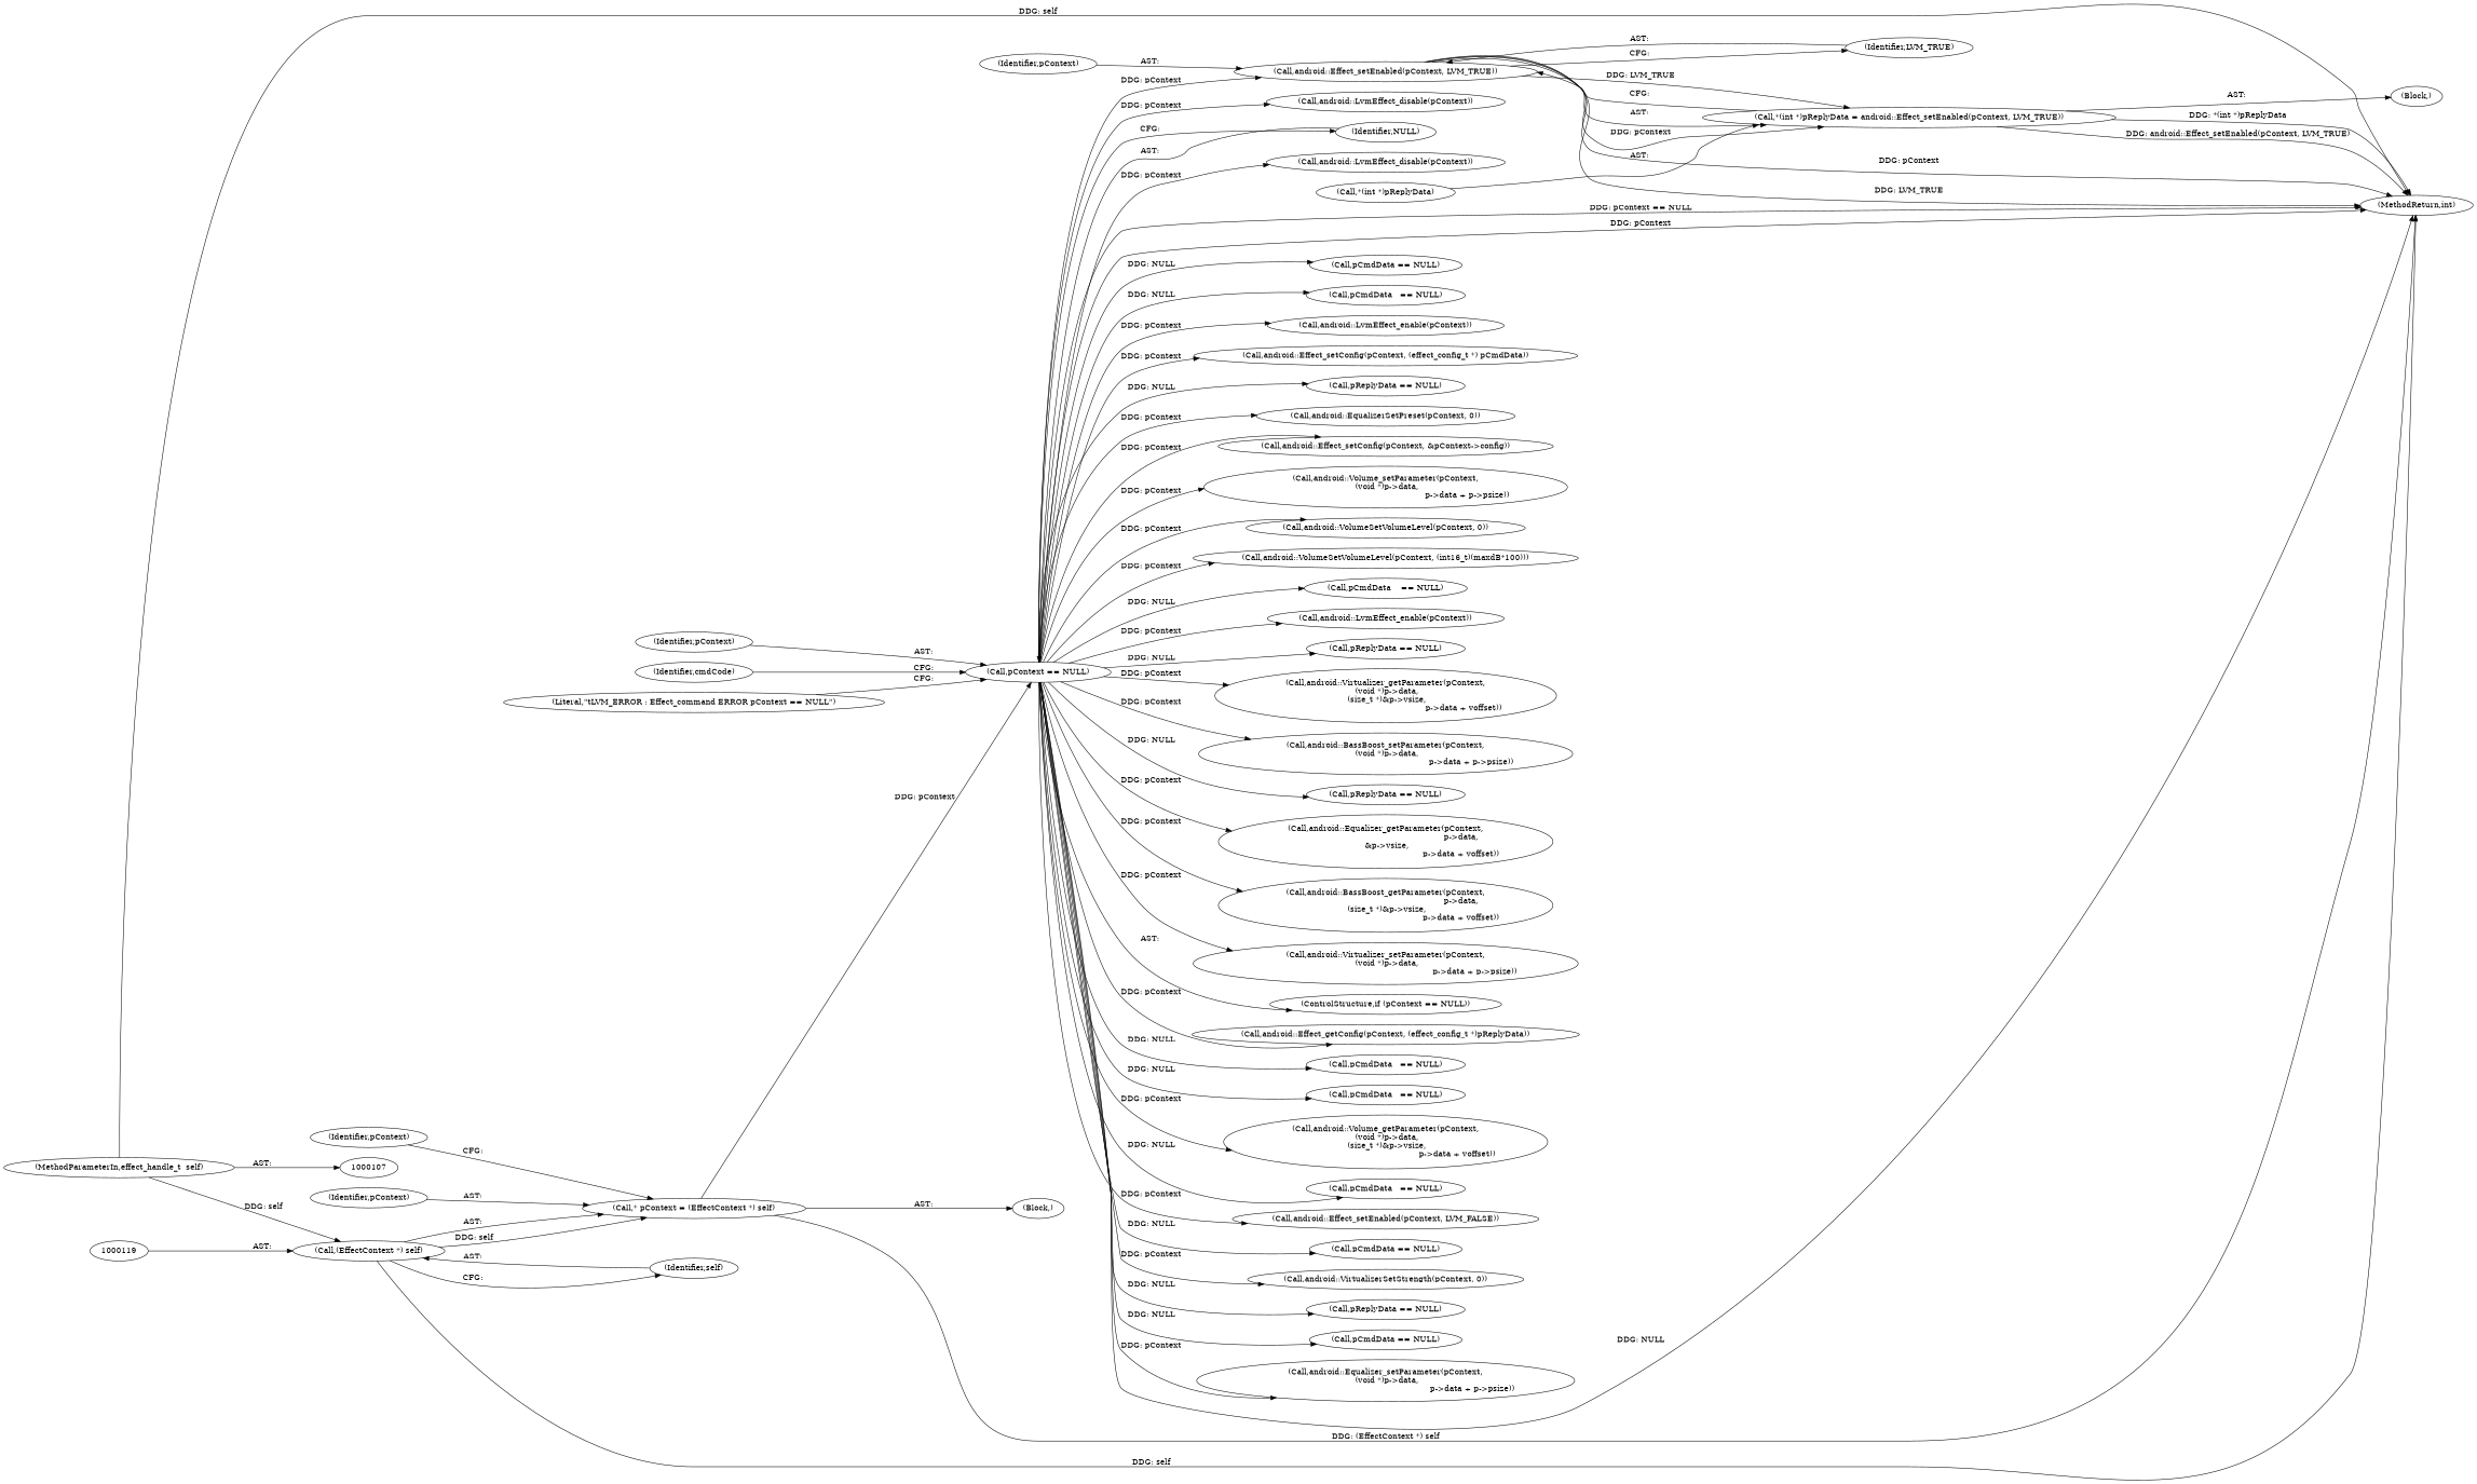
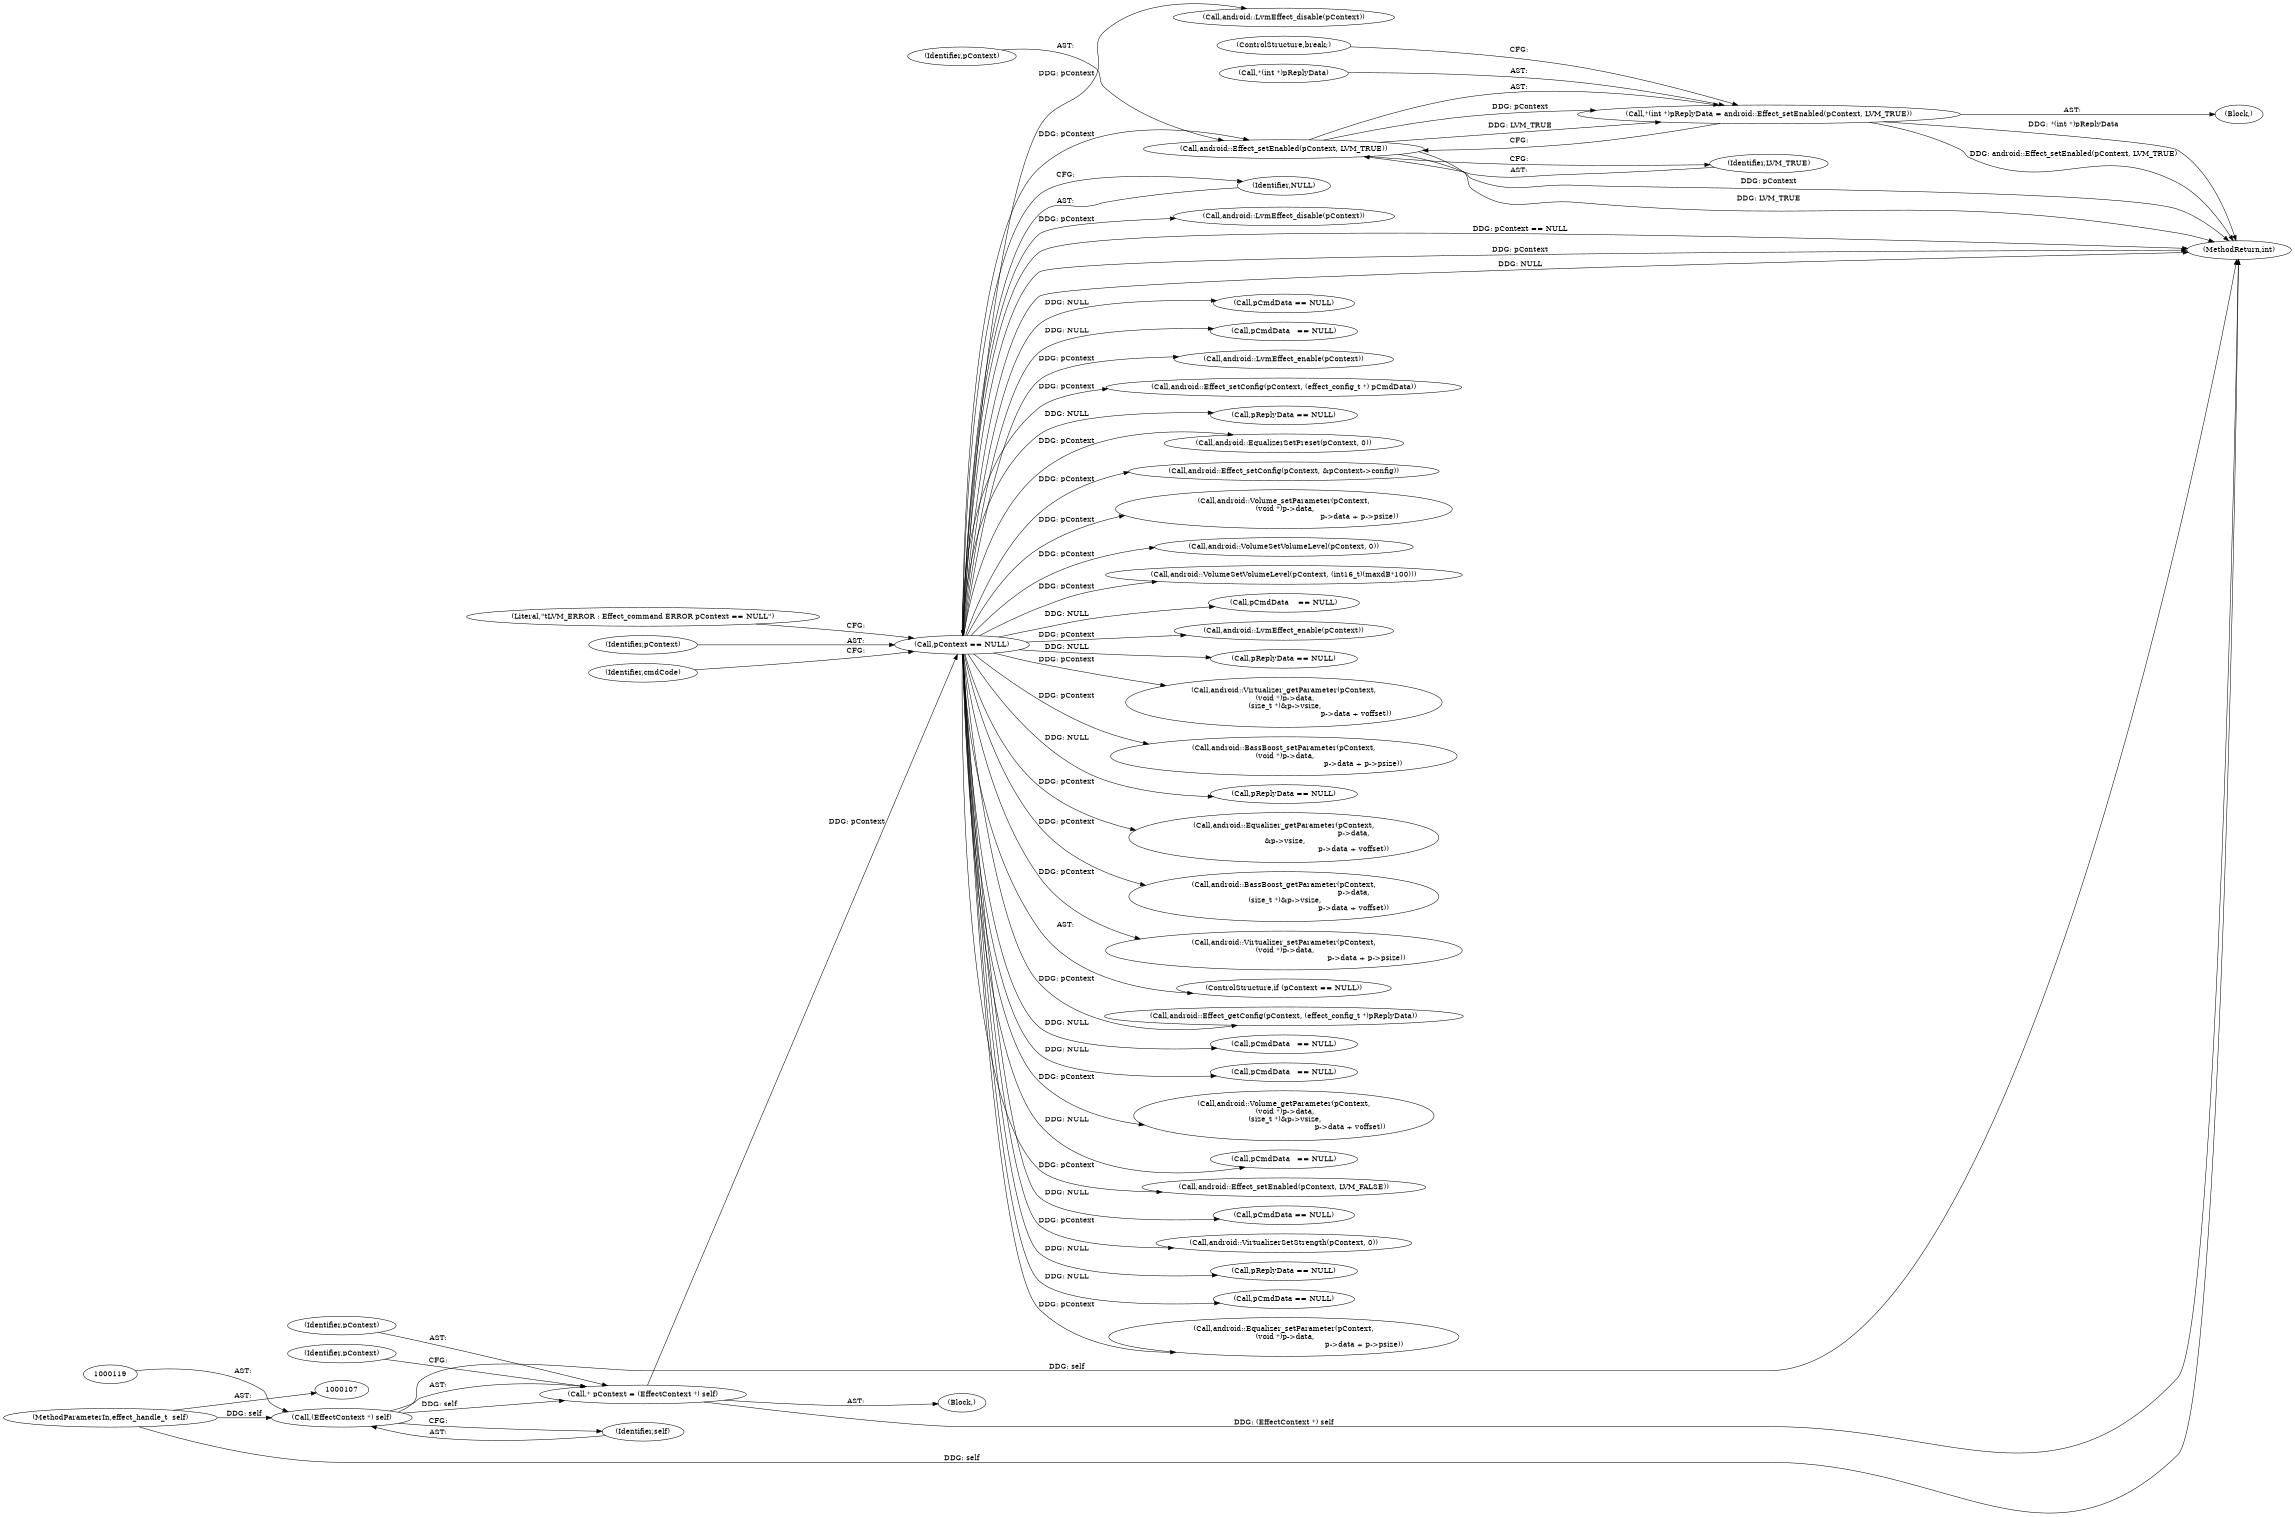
  digraph {
    rankdir=LR
    n1 [label="(Call,android::Effect_setEnabled(pContext, LVM_TRUE))"]
    n2 [label="(Call,*(int *)pReplyData = android::Effect_setEnabled(pContext, LVM_TRUE))"]
    n3 [label="(MethodReturn,int)"]
    n4 [label="(Identifier,LVM_TRUE)"]
    n5 [label="(Block,)"]
    n6 [label="(Call,pContext == NULL)"]
    n7 [label="(Call,pCmdData == NULL)"]
    n8 [label="(Call,pCmdData   == NULL)"]
    n9 [label="(Call,android::LvmEffect_enable(pContext))"]
    n10 [label="(Call,android::Effect_setConfig(pContext, (effect_config_t *) pCmdData))"]
    n11 [label="(Call,pReplyData == NULL)"]
    n12 [label="(Call,android::EqualizerSetPreset(pContext, 0))"]
    n13 [label="(Call,android::Effect_setConfig(pContext, &pContext->config))"]
    n14 [label="(Call,android::Volume_setParameter(pContext,\n (void *)p->data,\n                                                                 p->data + p->psize))"]
    n15 [label="(Call,android::VolumeSetVolumeLevel(pContext, 0))"]
    n16 [label="(Call,android::VolumeSetVolumeLevel(pContext, (int16_t)(maxdB*100)))"]
    n17 [label="(Call,pCmdData    == NULL)"]
    n18 [label="(Call,android::LvmEffect_enable(pContext))"]
    n19 [label="(Call,pReplyData == NULL)"]
    n20 [label="(Call,android::Virtualizer_getParameter(pContext,\n (void *)p->data,\n (size_t *)&p->vsize,\n                                                              p->data + voffset))"]
    n21 [label="(Call,android::BassBoost_setParameter(pContext,\n (void *)p->data,\n                                                                    p->data + p->psize))"]
    n22 [label="(Call,pReplyData == NULL)"]
    n23 [label="(Call,android::Equalizer_getParameter(pContext,\n                                                            p->data,\n &p->vsize,\n                                                            p->data + voffset))"]
    n24 [label="(Call,android::BassBoost_getParameter(pContext,\n                                                            p->data,\n (size_t *)&p->vsize,\n                                                            p->data + voffset))"]
    n25 [label="(Call,android::Virtualizer_setParameter(pContext,\n (void *)p->data,\n                                                                       p->data + p->psize))"]
    n26 [label="(ControlStructure,if (pContext == NULL))"]
    n27 [label="(Call,android::Effect_getConfig(pContext, (effect_config_t *)pReplyData))"]
    n28 [label="(Call,pCmdData   == NULL)"]
    n29 [label="(Call,pCmdData   == NULL)"]
    n30 [label="(Call,android::Volume_getParameter(pContext,\n (void *)p->data,\n (size_t *)&p->vsize,\n                                                         p->data + voffset))"]
    n31 [label="(Call,pCmdData   == NULL)"]
    n32 [label="(Call,android::Effect_setEnabled(pContext, LVM_FALSE))"]
    n33 [label="(Call,pCmdData == NULL)"]
    n34 [label="(Call,android::VirtualizerSetStrength(pContext, 0))"]
    n35 [label="(Call,pReplyData == NULL)"]
    n36 [label="(Call,pCmdData == NULL)"]
    n37 [label="(Call,android::Equalizer_setParameter(pContext,\n (void *)p->data,\n                                                                     p->data + p->psize))"]
    n38 [label="(Call,android::LvmEffect_disable(pContext))"]
    n39 [label="(Identifier,NULL)"]
    n40 [label="(Call,android::LvmEffect_disable(pContext))"]
    n41 [label="(Call,* pContext = (EffectContext *) self)"]
    n42 [label="(Block,)"]
    n43 [label="(Call,(EffectContext *) self)"]
    n44 [label="(Identifier,self)"]
    n45 [label="(MethodParameterIn,effect_handle_t  self)"]
    1000107
+   n47 [label="(ControlStructure,break;)"]
    n48 [label="(Identifier,pContext)"]
    n49 [label="(Identifier,pContext)"]
    n50 [label="(Literal,\"\tLVM_ERROR : Effect_command ERROR pContext == NULL\")"]
    n51 [label="(Identifier,pContext)"]
    n52 [label="(Identifier,cmdCode)"]
    n53 [label="(Identifier,pContext)"]
    n54 [label="(Call,*(int *)pReplyData)"]
    1000119
    n1 -> n2 [label="AST: "]
    n1 -> n2 [label="DDG: pContext"]
    n1 -> n2 [label="DDG: LVM_TRUE"]
    n1 -> n3 [label="DDG: pContext"]
    n1 -> n3 [label="DDG: LVM_TRUE"]
    n1 -> n4 [label="CFG: "]
    n2 -> n1 [label="CFG: "]
    n2 -> n3 [label="DDG: android::Effect_setEnabled(pContext, LVM_TRUE)"]
    n2 -> n3 [label="DDG: *(int *)pReplyData"]
    n2 -> n5 [label="AST: "]
    n4 -> n1 [label="AST: "]
    n6 -> n1 [label="DDG: pContext"]
    n6 -> n3 [label="DDG: pContext == NULL"]
    n6 -> n3 [label="DDG: pContext"]
    n6 -> n3 [label="DDG: NULL"]
    n6 -> n7 [label="DDG: NULL"]
    n6 -> n8 [label="DDG: NULL"]
    n6 -> n9 [label="DDG: pContext"]
    n6 -> n10 [label="DDG: pContext"]
    n6 -> n11 [label="DDG: NULL"]
    n6 -> n12 [label="DDG: pContext"]
    n6 -> n13 [label="DDG: pContext"]
    n6 -> n14 [label="DDG: pContext"]
    n6 -> n15 [label="DDG: pContext"]
    n6 -> n16 [label="DDG: pContext"]
    n6 -> n17 [label="DDG: NULL"]
    n6 -> n18 [label="DDG: pContext"]
    n6 -> n19 [label="DDG: NULL"]
    n6 -> n20 [label="DDG: pContext"]
    n6 -> n21 [label="DDG: pContext"]
    n6 -> n22 [label="DDG: NULL"]
    n6 -> n23 [label="DDG: pContext"]
    n6 -> n24 [label="DDG: pContext"]
    n6 -> n25 [label="DDG: pContext"]
    n6 -> n26 [label="AST: "]
    n6 -> n27 [label="DDG: pContext"]
    n6 -> n28 [label="DDG: NULL"]
    n6 -> n29 [label="DDG: NULL"]
    n6 -> n30 [label="DDG: pContext"]
    n6 -> n31 [label="DDG: NULL"]
    n6 -> n32 [label="DDG: pContext"]
    n6 -> n33 [label="DDG: NULL"]
    n6 -> n34 [label="DDG: pContext"]
    n6 -> n35 [label="DDG: NULL"]
    n6 -> n36 [label="DDG: NULL"]
    n6 -> n37 [label="DDG: pContext"]
    n6 -> n38 [label="DDG: pContext"]
    n6 -> n39 [label="CFG: "]
    n6 -> n40 [label="DDG: pContext"]
    n39 -> n6 [label="AST: "]
    n41 -> n3 [label="DDG: (EffectContext *) self"]
    n41 -> n6 [label="DDG: pContext"]
    n41 -> n42 [label="AST: "]
    n43 -> n3 [label="DDG: self"]
    n43 -> n41 [label="AST: "]
    n43 -> n41 [label="DDG: self"]
    n43 -> n44 [label="CFG: "]
    n44 -> n43 [label="AST: "]
    n45 -> n3 [label="DDG: self"]
    n45 -> n43 [label="DDG: self"]
    n45 -> 1000107 [label="AST: "]
+   n47 -> n2 [label="CFG: "]
    n48 -> n41 [label="AST: "]
    n49 -> n41 [label="CFG: "]
    n50 -> n6 [label="CFG: "]
    n51 -> n6 [label="AST: "]
    n52 -> n6 [label="CFG: "]
    n53 -> n1 [label="AST: "]
    n54 -> n2 [label="AST: "]
    1000119 -> n43 [label="AST: "]
  }
